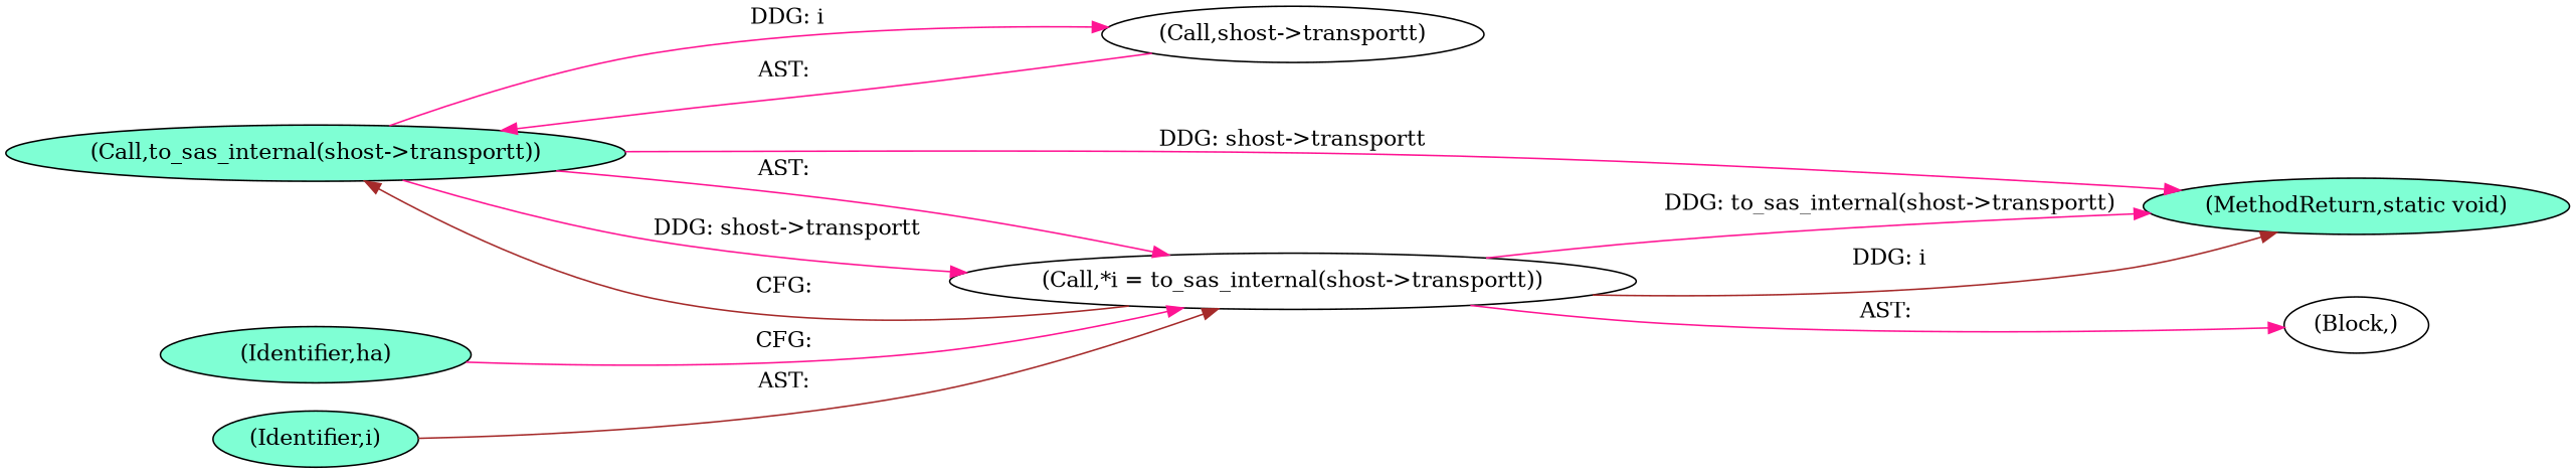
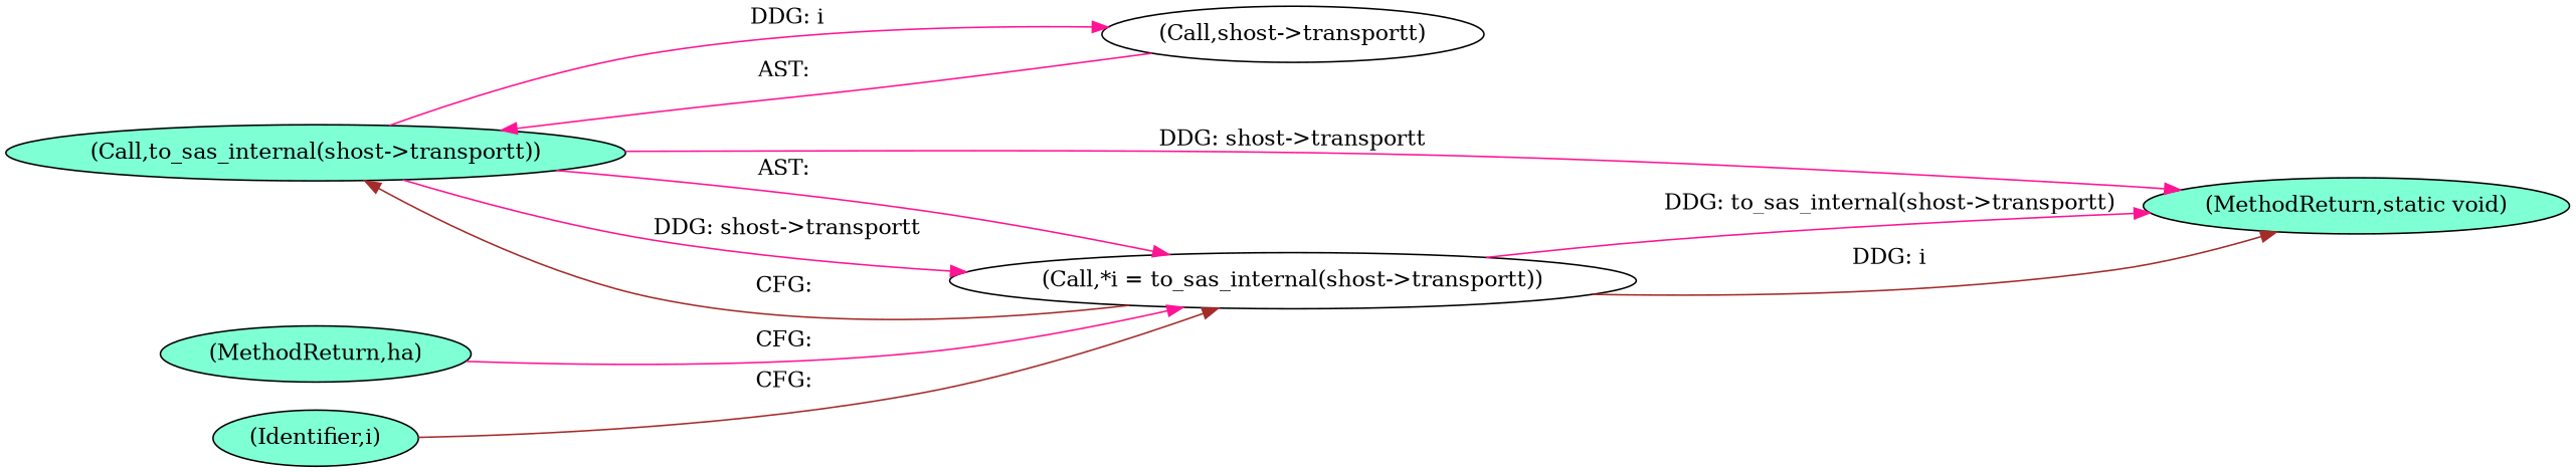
  digraph {
    rankdir=LR
    node [fillcolor=aquamarine style=filled]
    edge [color=deeppink]
    n1 [label="(Call,to_sas_internal(shost->transportt))"]
    n2 [fillcolor=white label="(Call,*i = to_sas_internal(shost->transportt))"]
    n3 [label="(MethodReturn,static void)"]
    n4 [fillcolor=white label="(Call,shost->transportt)"]
-   n5 [fillcolor=white label="(Block,)"]
-   n6 [label="(Identifier,ha)"]
+   n6 [label="(MethodReturn,ha)"]
    n7 [label="(Identifier,i)"]
    n1 -> n2 [label="AST: "]
    n1 -> n2 [label="DDG: shost->transportt"]
    n1 -> n3 [label="DDG: shost->transportt"]
    n1 -> n4 [label="DDG: i"]
    n2 -> n1 [color=brown label="CFG: "]
    n2 -> n3 [label="DDG: to_sas_internal(shost->transportt)"]
    n2 -> n3 [color=brown label="DDG: i"]
-   n2 -> n5 [label="AST: "]
    n4 -> n1 [label="AST: "]
    n6 -> n2 [label="CFG: "]
-   n7 -> n2 [color=brown label="AST: "]
+   n7 -> n2 [color=brown label="CFG: "]
  }
